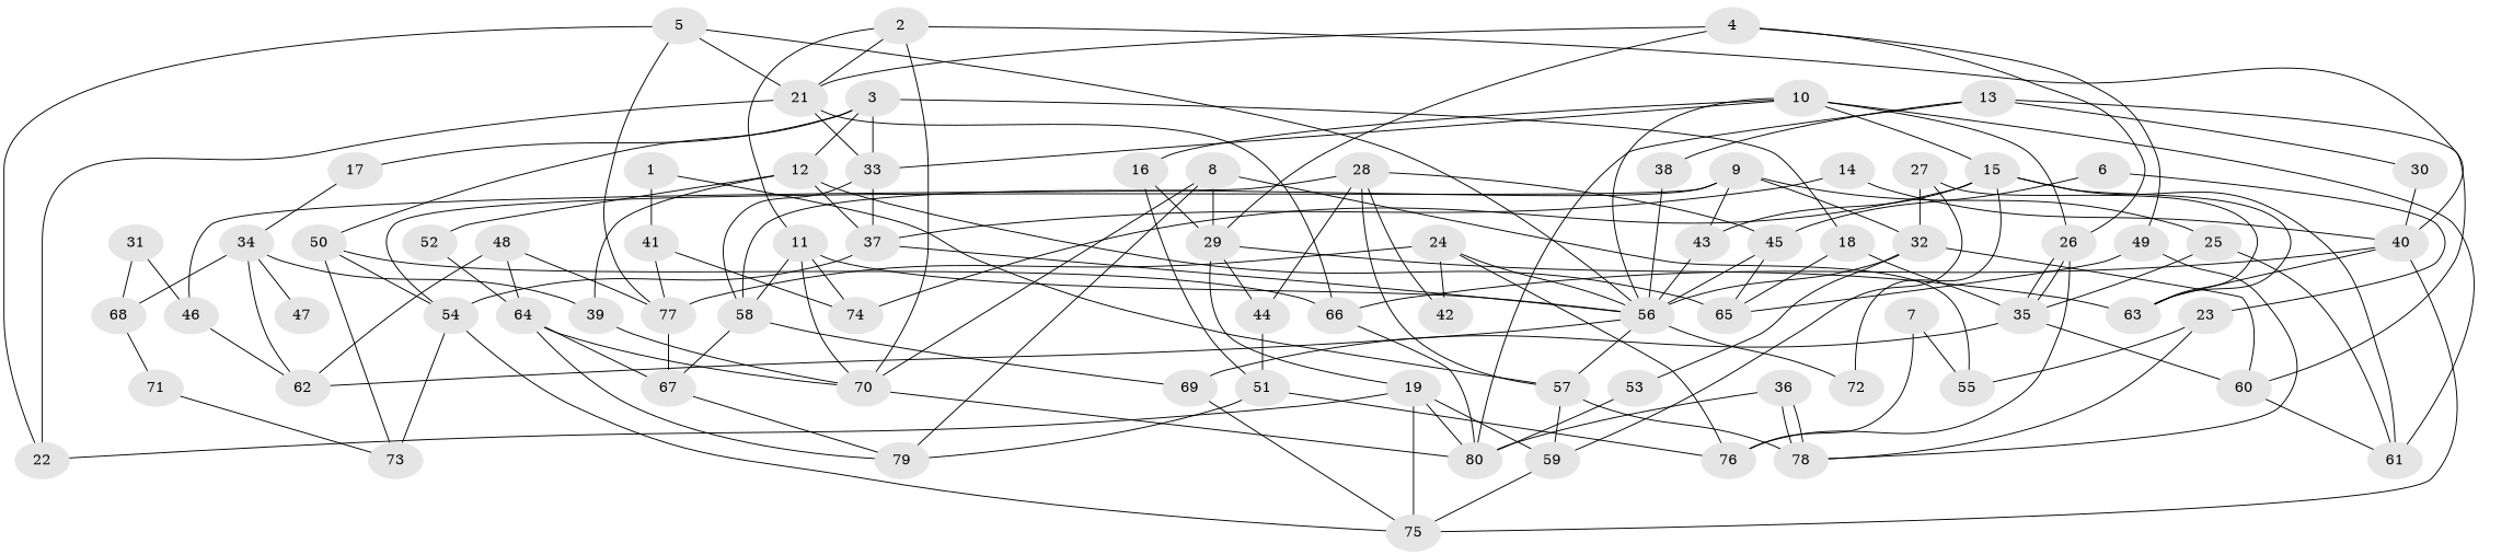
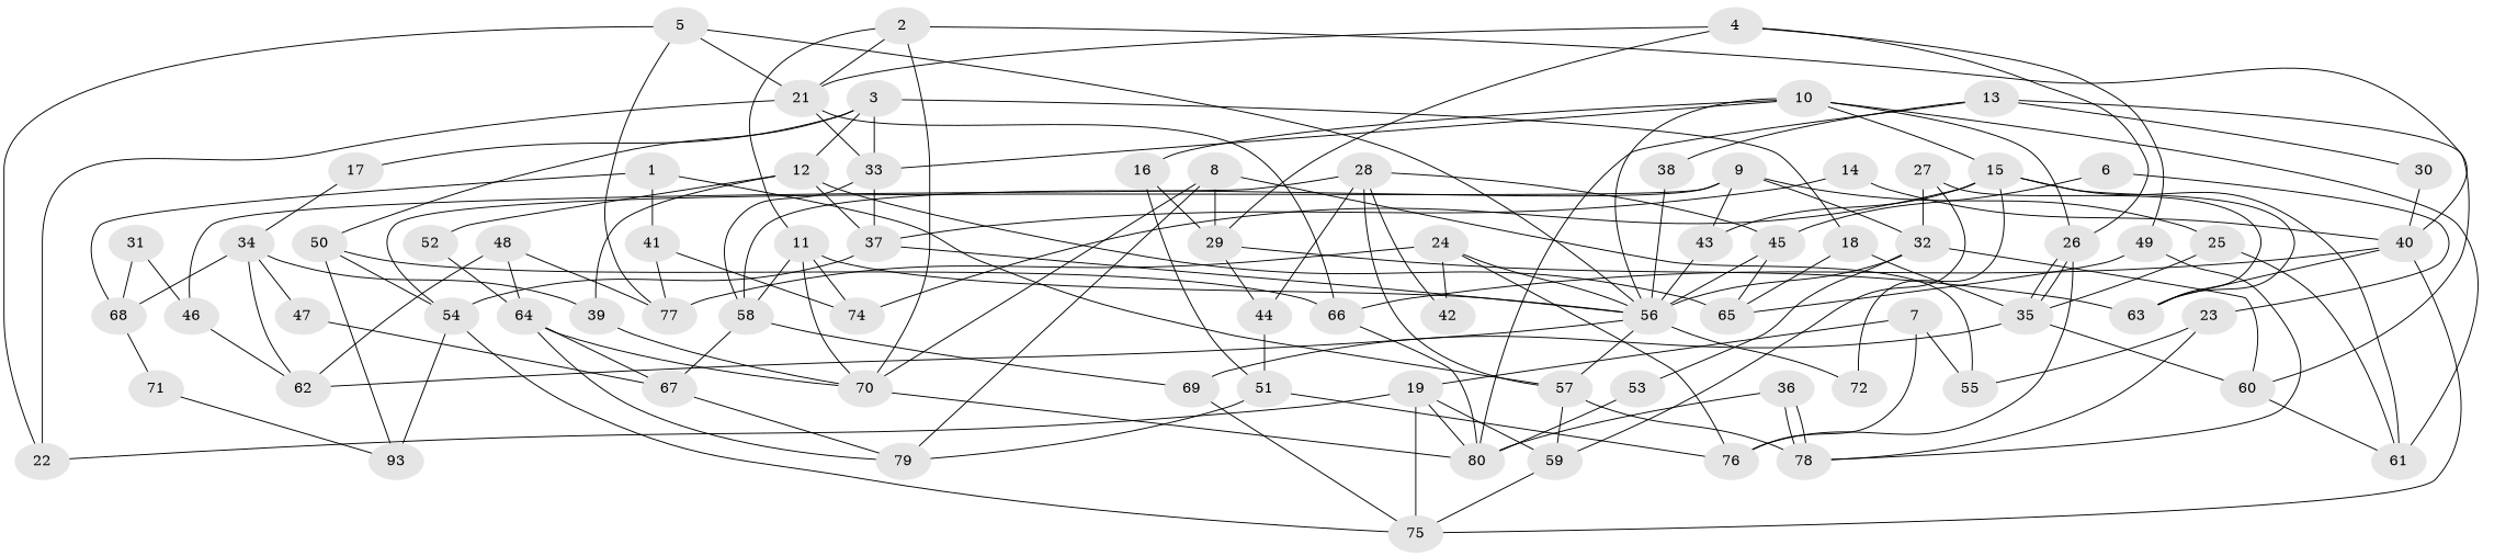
  graph {
    fontname="DejaVu Serif"
    node [color=gray90 fontname="DejaVu Serif" style=filled]
    edge [fontname="DejaVu Serif"]
    1
    41
    57
    68
    77
    74
    59
    78
    71
    2
    11
    21
    40
    70
    56
    58
    33
    22
    66
    63
    75
    80
    3
    12
    17
    18
    50
    37
    39
    52
    65
    34
    35
    54
-   73
+   73 [label=93]
    4
    26
    29
    49
    76
    44
    5
    72
    62
    6
    23
    45
    55
    7
    19
    8
    79
    9
    25
    32
    43
    61
    60
    53
    69
    67
    10
    15
    16
    51
    64
    13
    30
    38
    14
    47
    24
    42
    27
    28
    46
    31
    36
    48
    1 -- 41
    1 -- 57
+   1 -- 68
    41 -- 77
    41 -- 74
    57 -- 59
    57 -- 78
    68 -- 71
    59 -- 75
    71 -- 73
    2 -- 11
    2 -- 21
    2 -- 40
    2 -- 70
    11 -- 74
    11 -- 70
    11 -- 56
    11 -- 58
    21 -- 33
    21 -- 22
    21 -- 66
    40 -- 66
    40 -- 63
    40 -- 75
    70 -- 80
    56 -- 57
    56 -- 72
    56 -- 62
    58 -- 69
    58 -- 67
    33 -- 58
    33 -- 37
    66 -- 80
    3 -- 33
    3 -- 12
    3 -- 17
    3 -- 18
    3 -- 50
    12 -- 37
    12 -- 39
    12 -- 52
    12 -- 65
    17 -- 34
    18 -- 65
    18 -- 35
    50 -- 66
    50 -- 54
    50 -- 73
    37 -- 56
    37 -- 54
    39 -- 70
    52 -- 64
    34 -- 68
    34 -- 39
    34 -- 62
    34 -- 47
    35 -- 60
    35 -- 69
    54 -- 75
    54 -- 73
    4 -- 21
    4 -- 26
    4 -- 29
    4 -- 49
    26 -- 35
    26 -- 35
    26 -- 76
    29 -- 63
    29 -- 44
    49 -- 78
    49 -- 65
    44 -- 51
    5 -- 77
    5 -- 21
    5 -- 56
    5 -- 22
    6 -- 23
    6 -- 45
    23 -- 78
    23 -- 55
    45 -- 56
    45 -- 65
    7 -- 76
    7 -- 55
-   29 -- 19
+   7 -- 19
    19 -- 59
    19 -- 22
    19 -- 75
    19 -- 80
    8 -- 70
    8 -- 29
    8 -- 55
    8 -- 79
    9 -- 58
    9 -- 54
    9 -- 25
    9 -- 32
    9 -- 43
    25 -- 35
    25 -- 61
    32 -- 56
    32 -- 60
    32 -- 53
    43 -- 56
    60 -- 61
    53 -- 80
    69 -- 75
    67 -- 79
    10 -- 56
    10 -- 33
    10 -- 26
    10 -- 61
    10 -- 15
    10 -- 16
    15 -- 74
    15 -- 63
    15 -- 72
    15 -- 43
    15 -- 61
    16 -- 29
    16 -- 51
    51 -- 76
    51 -- 79
    64 -- 70
    64 -- 79
    64 -- 67
    13 -- 80
    13 -- 60
    13 -- 30
    13 -- 38
    30 -- 40
    38 -- 56
    14 -- 40
    14 -- 37
-   77 -- 67
+   47 -- 67
    24 -- 77
    24 -- 56
    24 -- 76
    24 -- 42
    27 -- 59
    27 -- 63
    27 -- 32
    28 -- 57
    28 -- 44
    28 -- 45
    28 -- 42
    28 -- 46
    46 -- 62
    31 -- 68
    31 -- 46
    36 -- 78
    36 -- 78
    36 -- 80
    48 -- 77
    48 -- 62
    48 -- 64
  }
